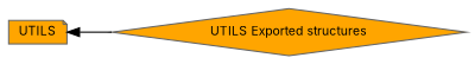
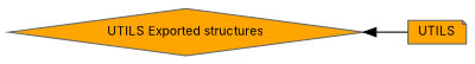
  digraph {
    rankdir=LR
    fontname=Inter
    node [color=gray40 fillcolor=orange fontname=Inter fontsize=10 style=filled]
    n1 [height=0.2 label=UTILS shape=note width=0.4]
    n2 [fontcolor=black height=0.2 label="UTILS Exported structures" shape=diamond width=0.4]
-   n1 -> n2 [dir=back fontname=Inter fontsize=10 labelfontname=Helvetica labelfontsize=10 shape=plaintext style=solid]
+   n2 -> n1 [dir=back fontname=Inter fontsize=10 labelfontname=Helvetica labelfontsize=10 shape=plaintext style=solid]
  }
